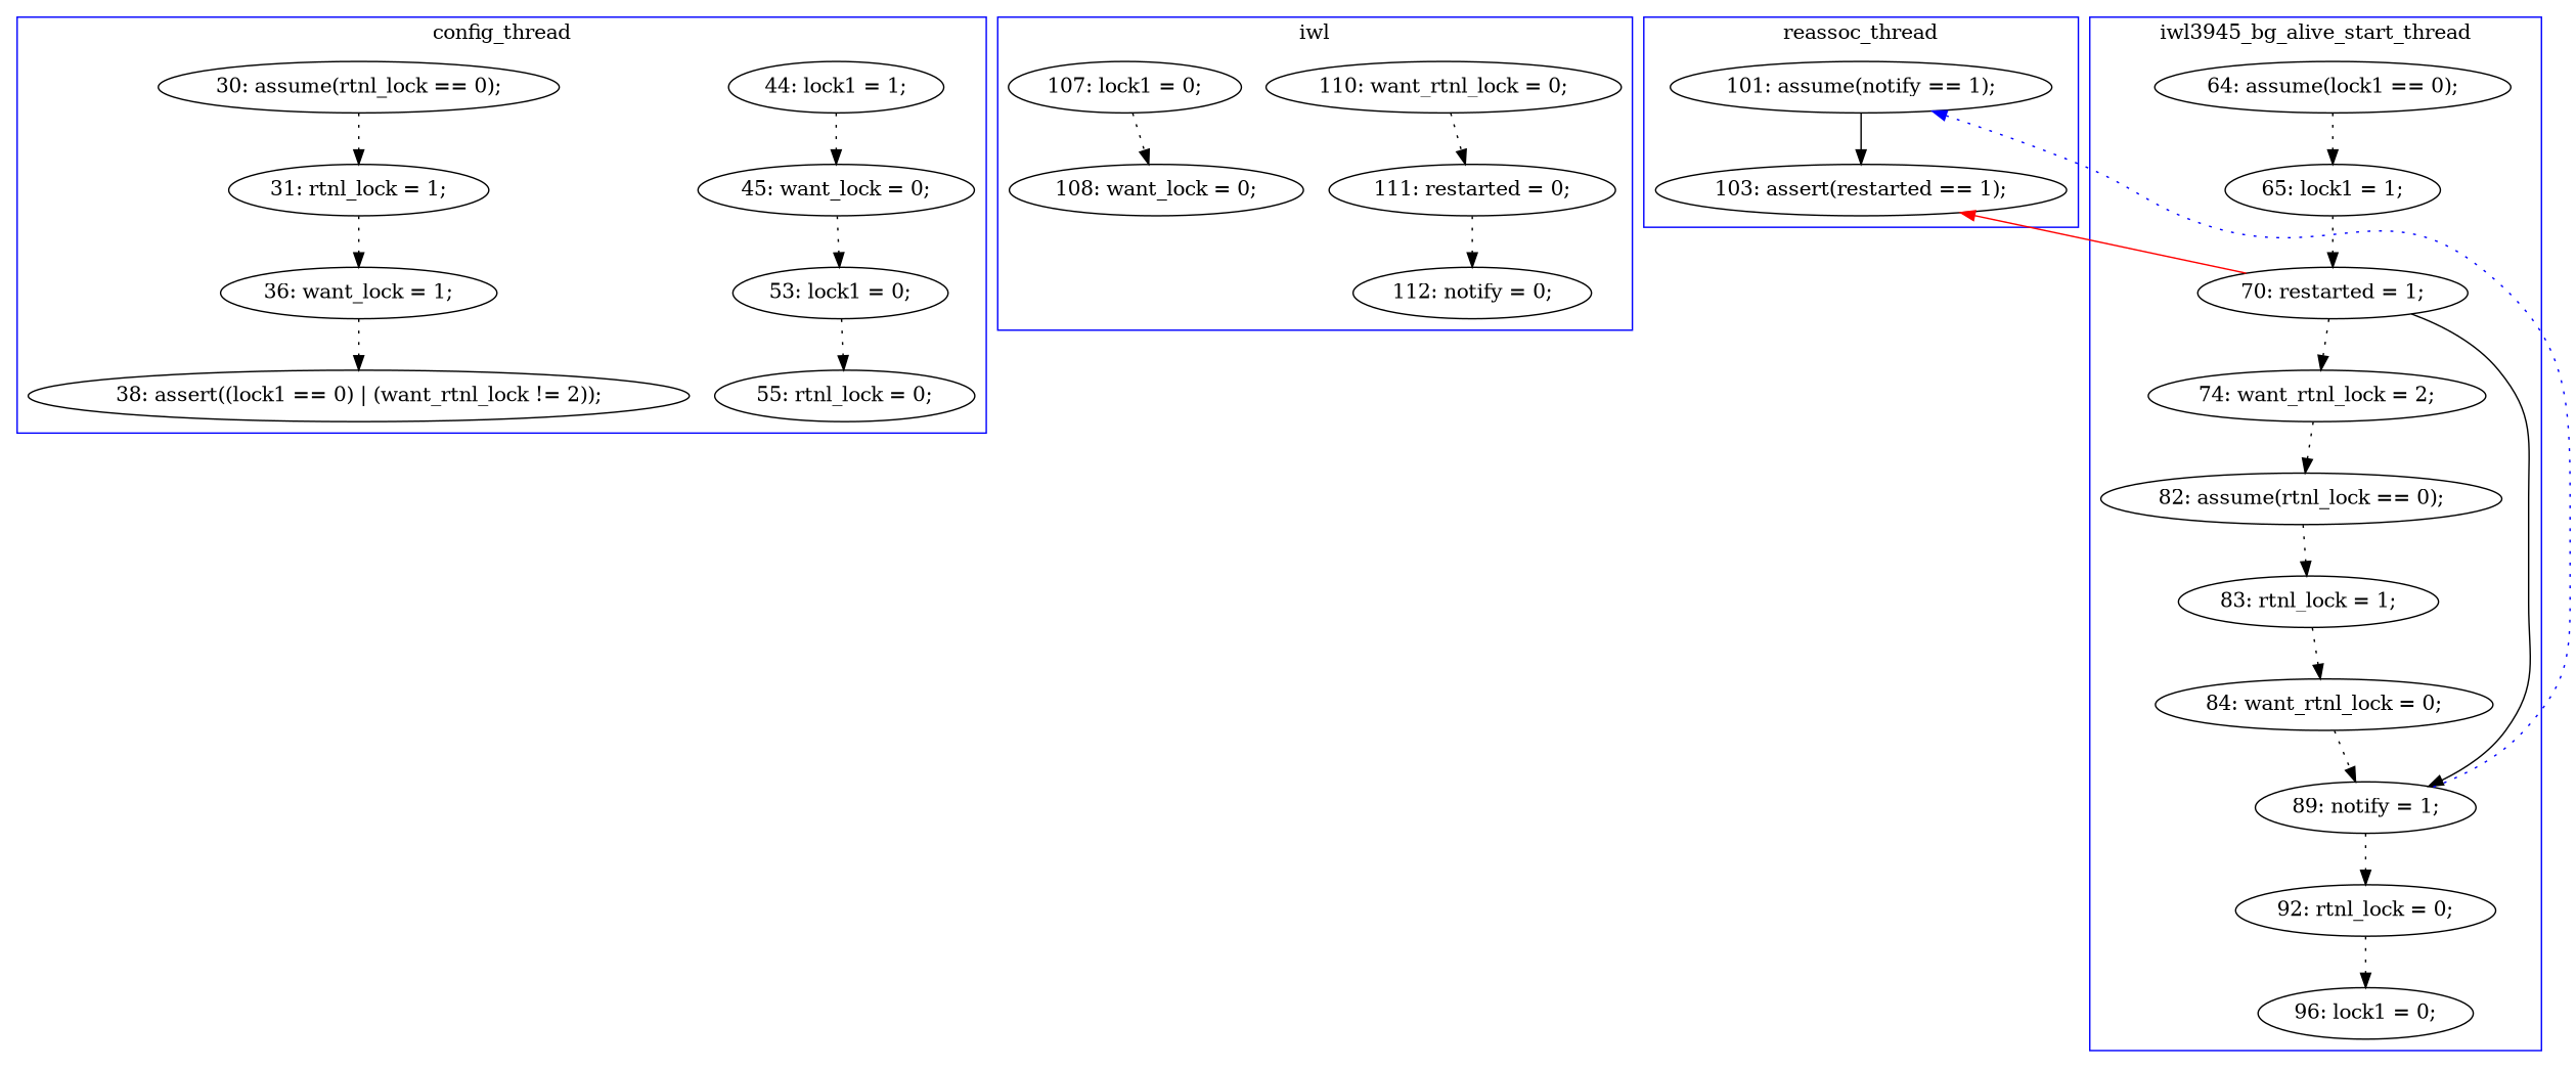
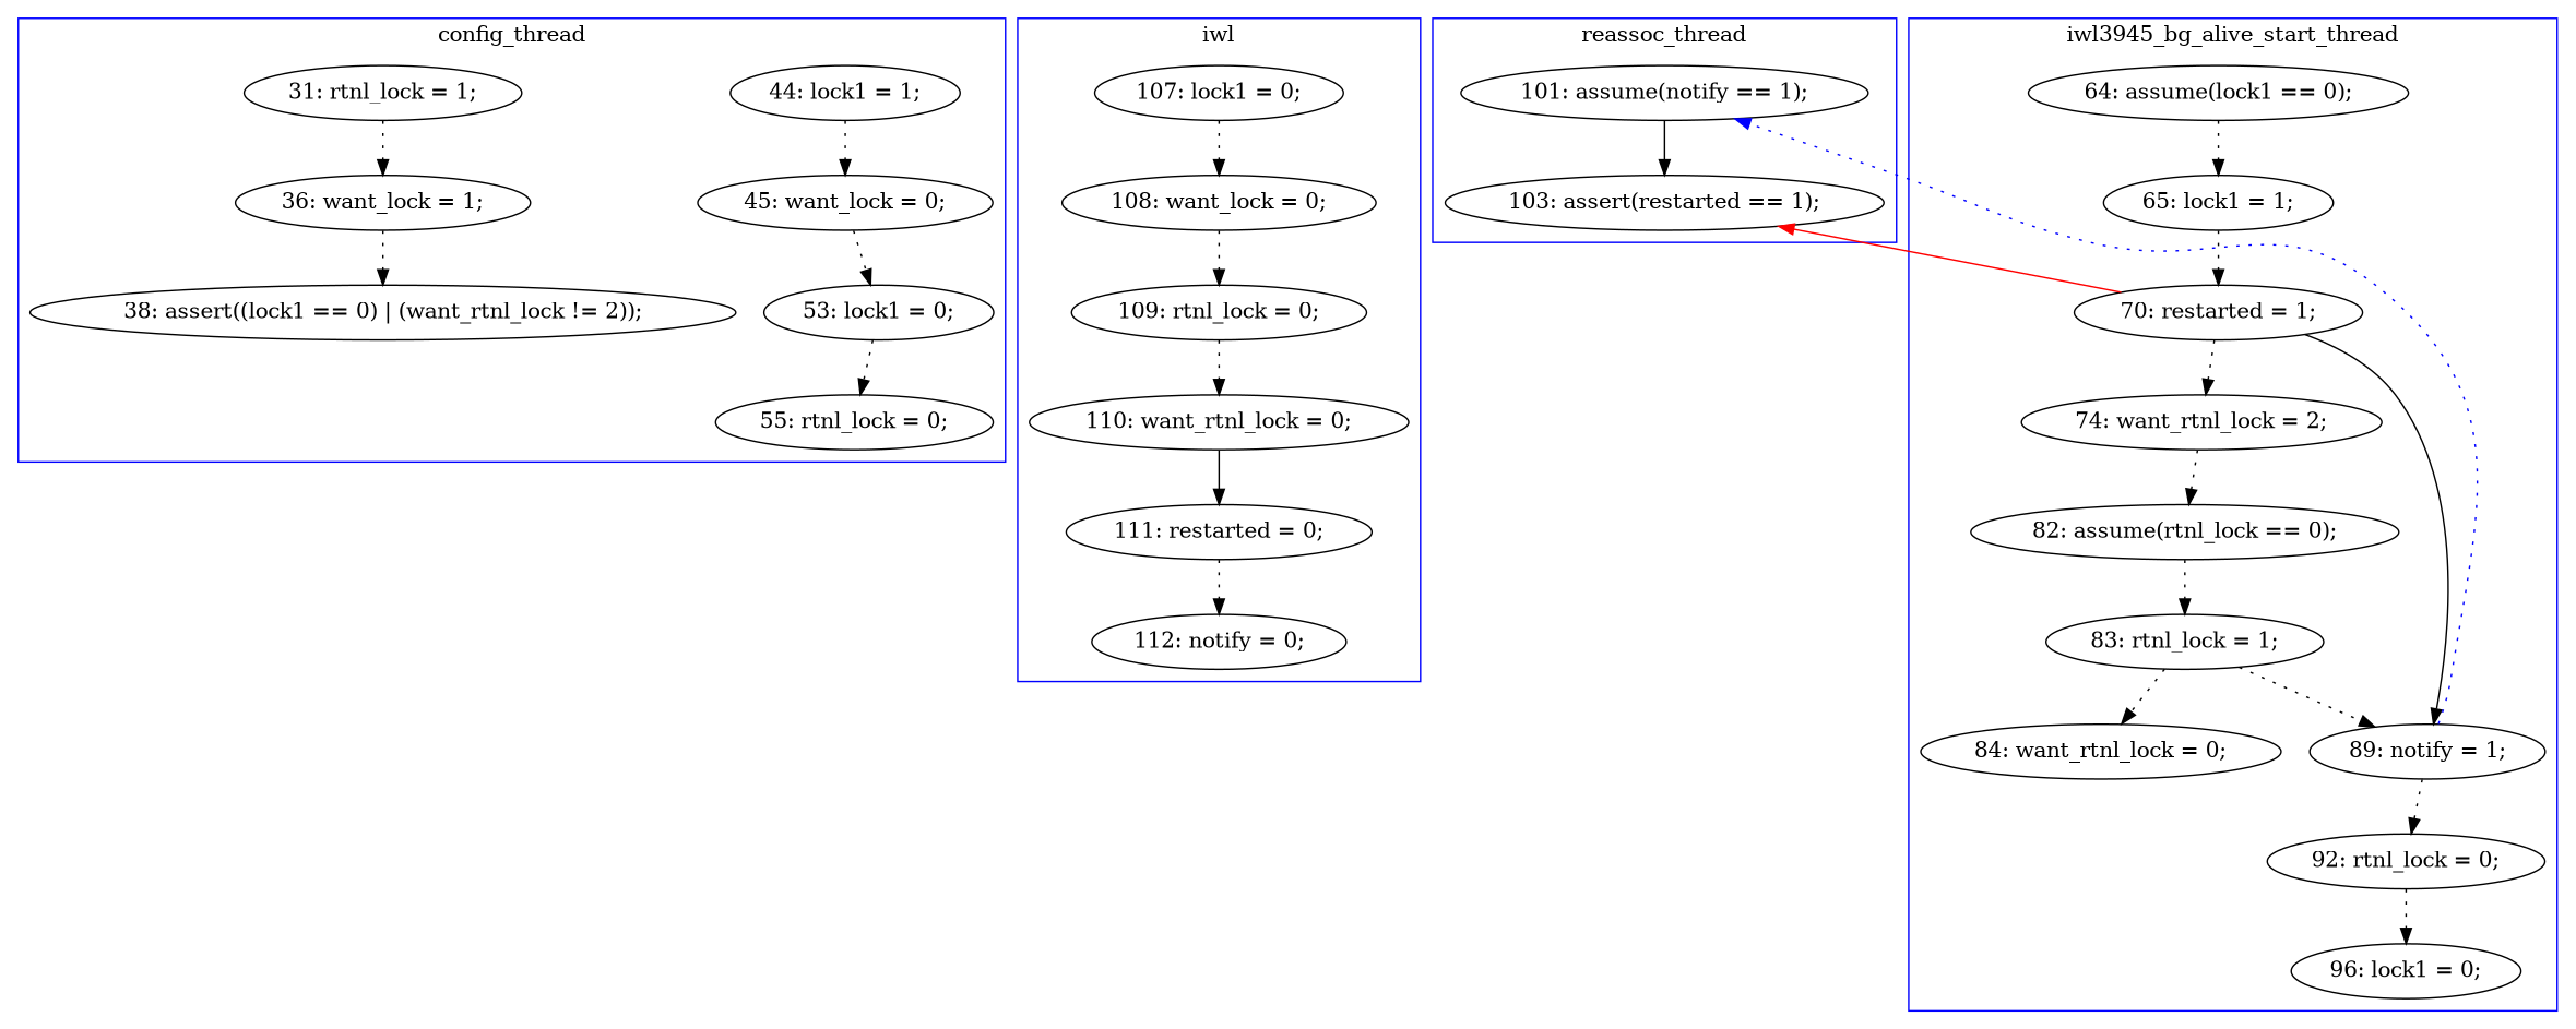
  digraph {
    edge [color=black style=dotted]
    n1 [label="44: lock1 = 1;"]
    n2 [label="45: want_lock = 0;"]
    n3 [label="36: want_lock = 1;"]
    n4 [label="38: assert((lock1 == 0) | (want_rtnl_lock != 2));"]
    n5 [label="31: rtnl_lock = 1;"]
-   n6 [label="30: assume(rtnl_lock == 0);"]
    n7 [label="53: lock1 = 0;"]
    n8 [label="55: rtnl_lock = 0;"]
    n9 [label="110: want_rtnl_lock = 0;"]
    n10 [label="111: restarted = 0;"]
    n11 [label="107: lock1 = 0;"]
    n12 [label="108: want_lock = 0;"]
    n13 [label="112: notify = 0;"]
+   n14 [label="109: rtnl_lock = 0;"]
    n15 [label="103: assert(restarted == 1);"]
    n16 [label="101: assume(notify == 1);"]
    n17 [label="83: rtnl_lock = 1;"]
    n18 [label="84: want_rtnl_lock = 0;"]
    n19 [label="70: restarted = 1;"]
    n20 [label="65: lock1 = 1;"]
    n21 [label="74: want_rtnl_lock = 2;"]
    n22 [label="92: rtnl_lock = 0;"]
    n23 [label="96: lock1 = 0;"]
    n24 [label="82: assume(rtnl_lock == 0);"]
    n25 [label="89: notify = 1;"]
    n26 [label="64: assume(lock1 == 0);"]
    subgraph cluster_1 {
      color=blue
      label=config_thread
      n1
      n2
      n3
      n4
      n5
-     n6
      n7
      n8
    }
    subgraph cluster_2 {
      color=blue
      label=iwl
      n9
      n10
      n11
      n12
      n13
+     n14
    }
    subgraph cluster_3 {
      color=blue
      label=reassoc_thread
      n15
      n16
    }
    subgraph cluster_4 {
      color=blue
      label=iwl3945_bg_alive_start_thread
      n17
      n18
      n19
      n20
      n21
      n22
      n23
      n24
      n25
      n26
    }
    n1 -> n2
    n2 -> n7
    n3 -> n4
    n5 -> n3
-   n6 -> n5
    n7 -> n8
-   n9 -> n10
+   n9 -> n10 [style=solid]
    n10 -> n13
    n11 -> n12
+   n12 -> n14
+   n14 -> n9
    n16 -> n15 [color=Black style=""]
    n17 -> n18
-   n18 -> n25
+   n17 -> n25
    n19 -> n15 [color=Red constraint=false style=""]
    n19 -> n21
    n19 -> n25 [color=Black style=""]
    n20 -> n19
    n21 -> n24
    n22 -> n23
    n24 -> n17
    n25 -> n16 [color=Blue constraint=false]
    n25 -> n22
    n26 -> n20
  }
